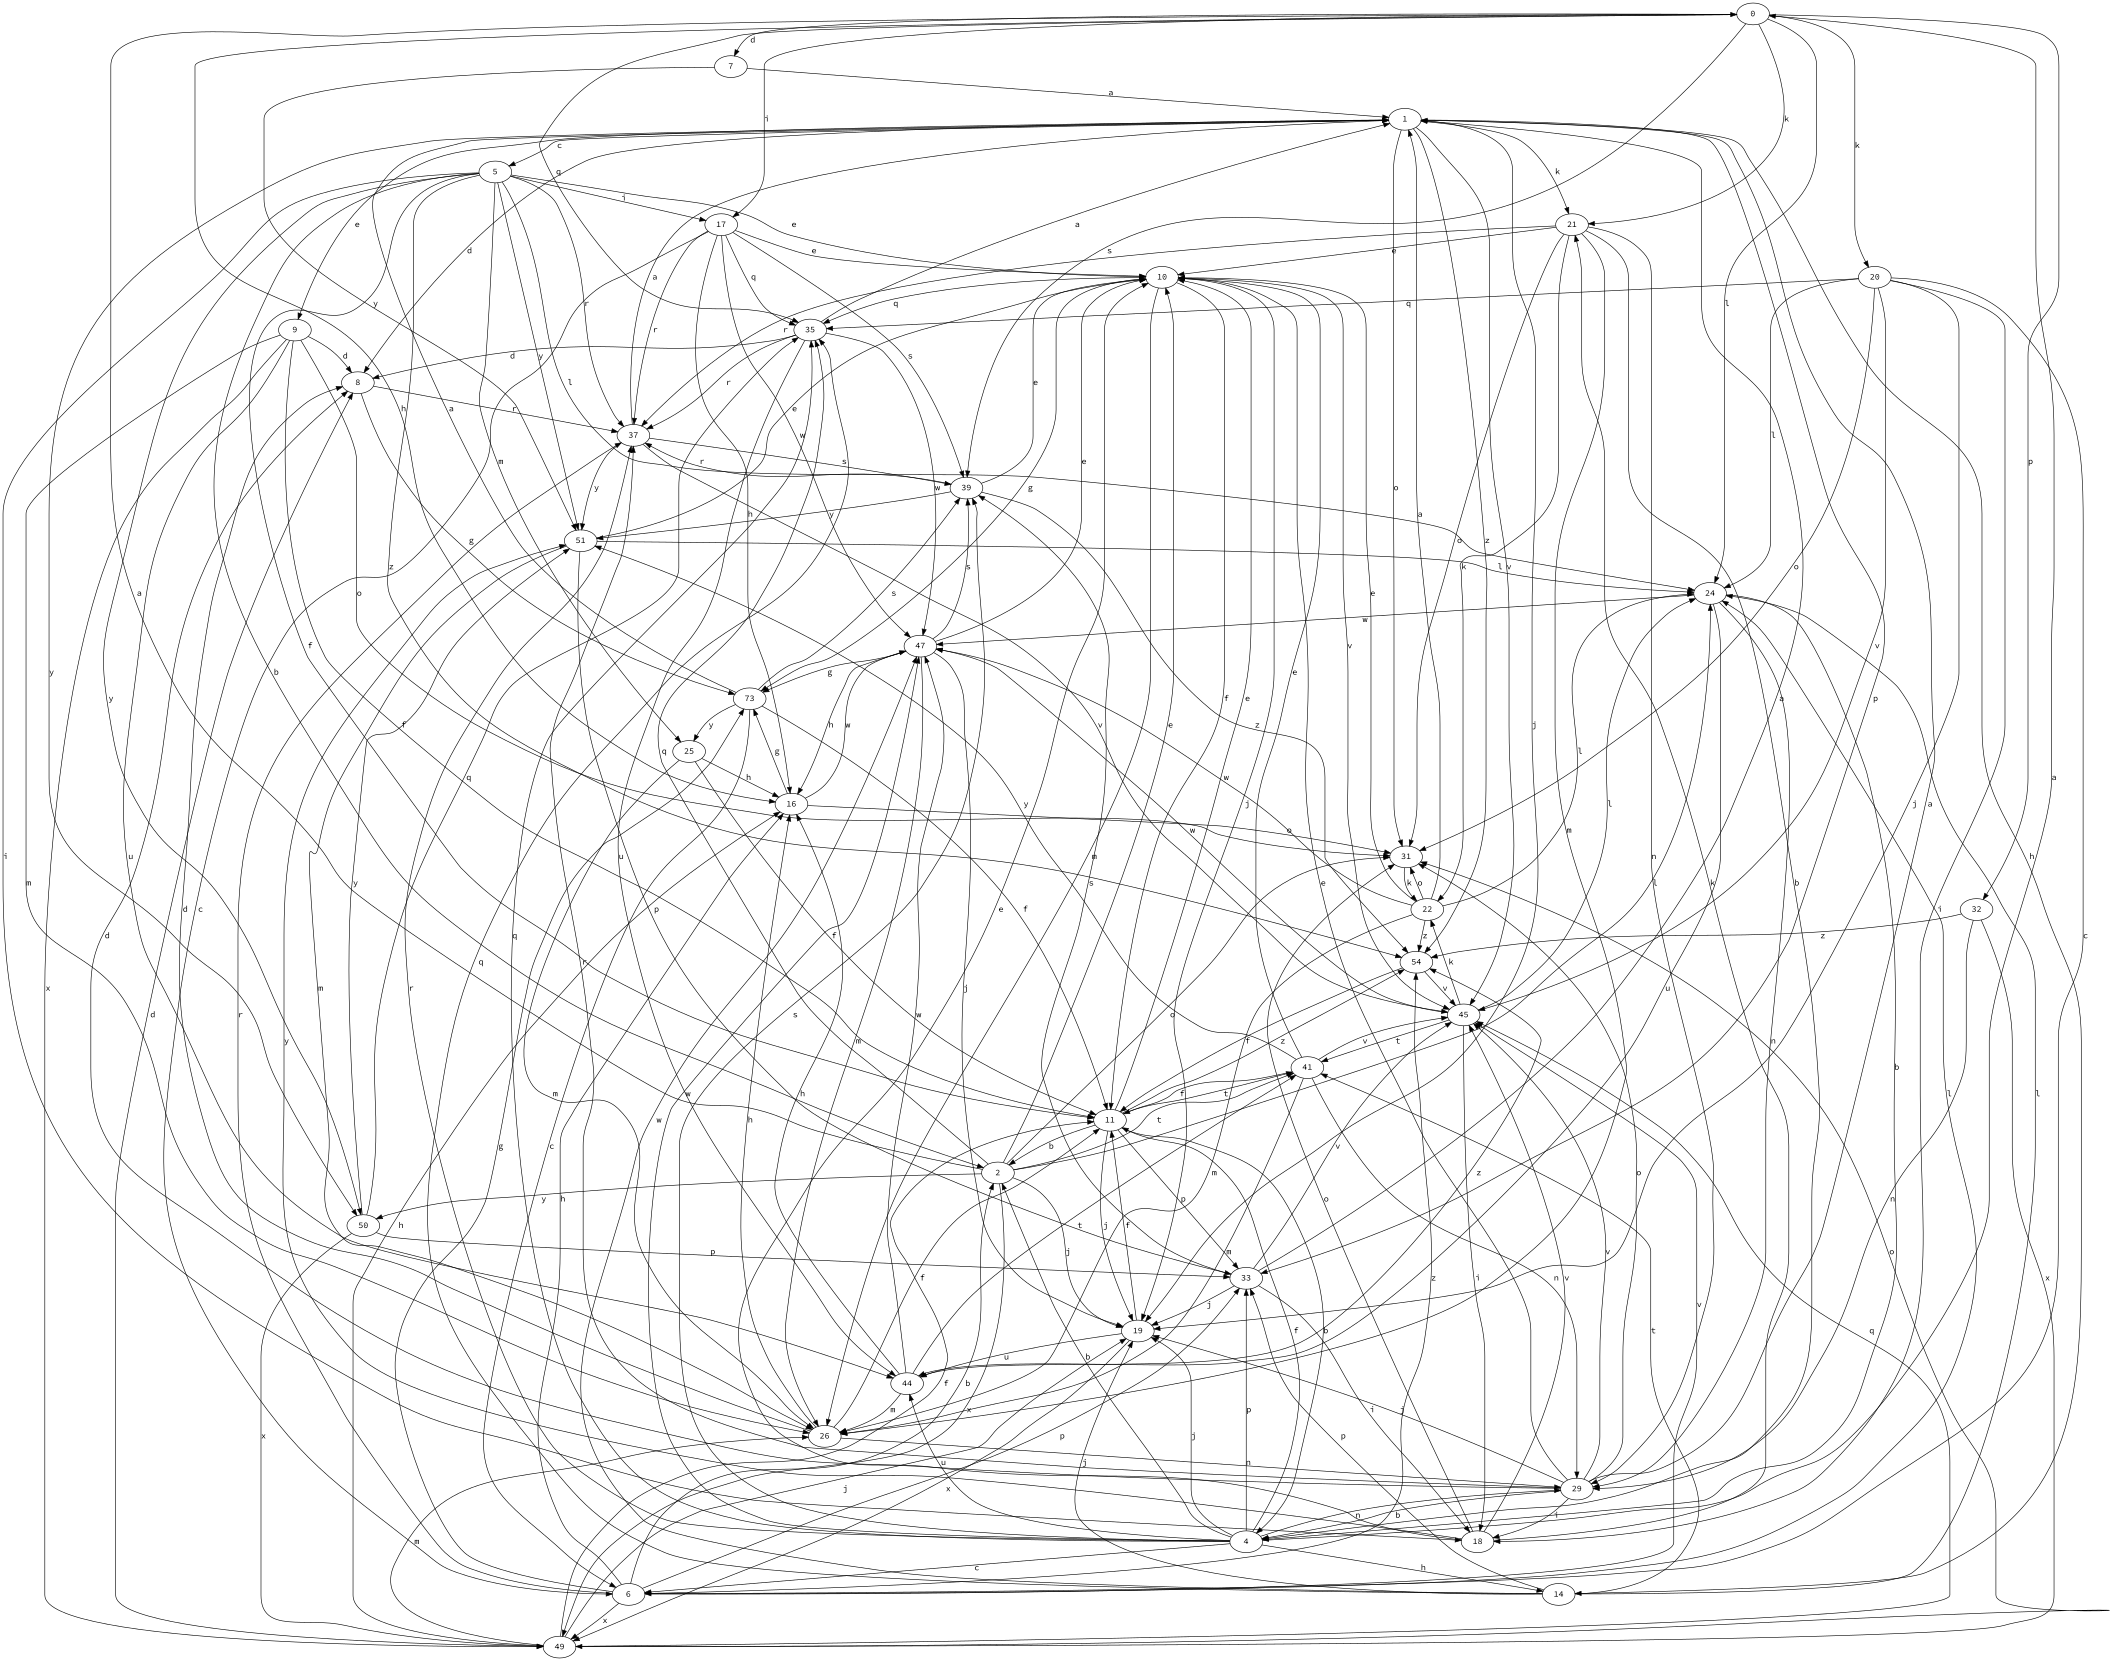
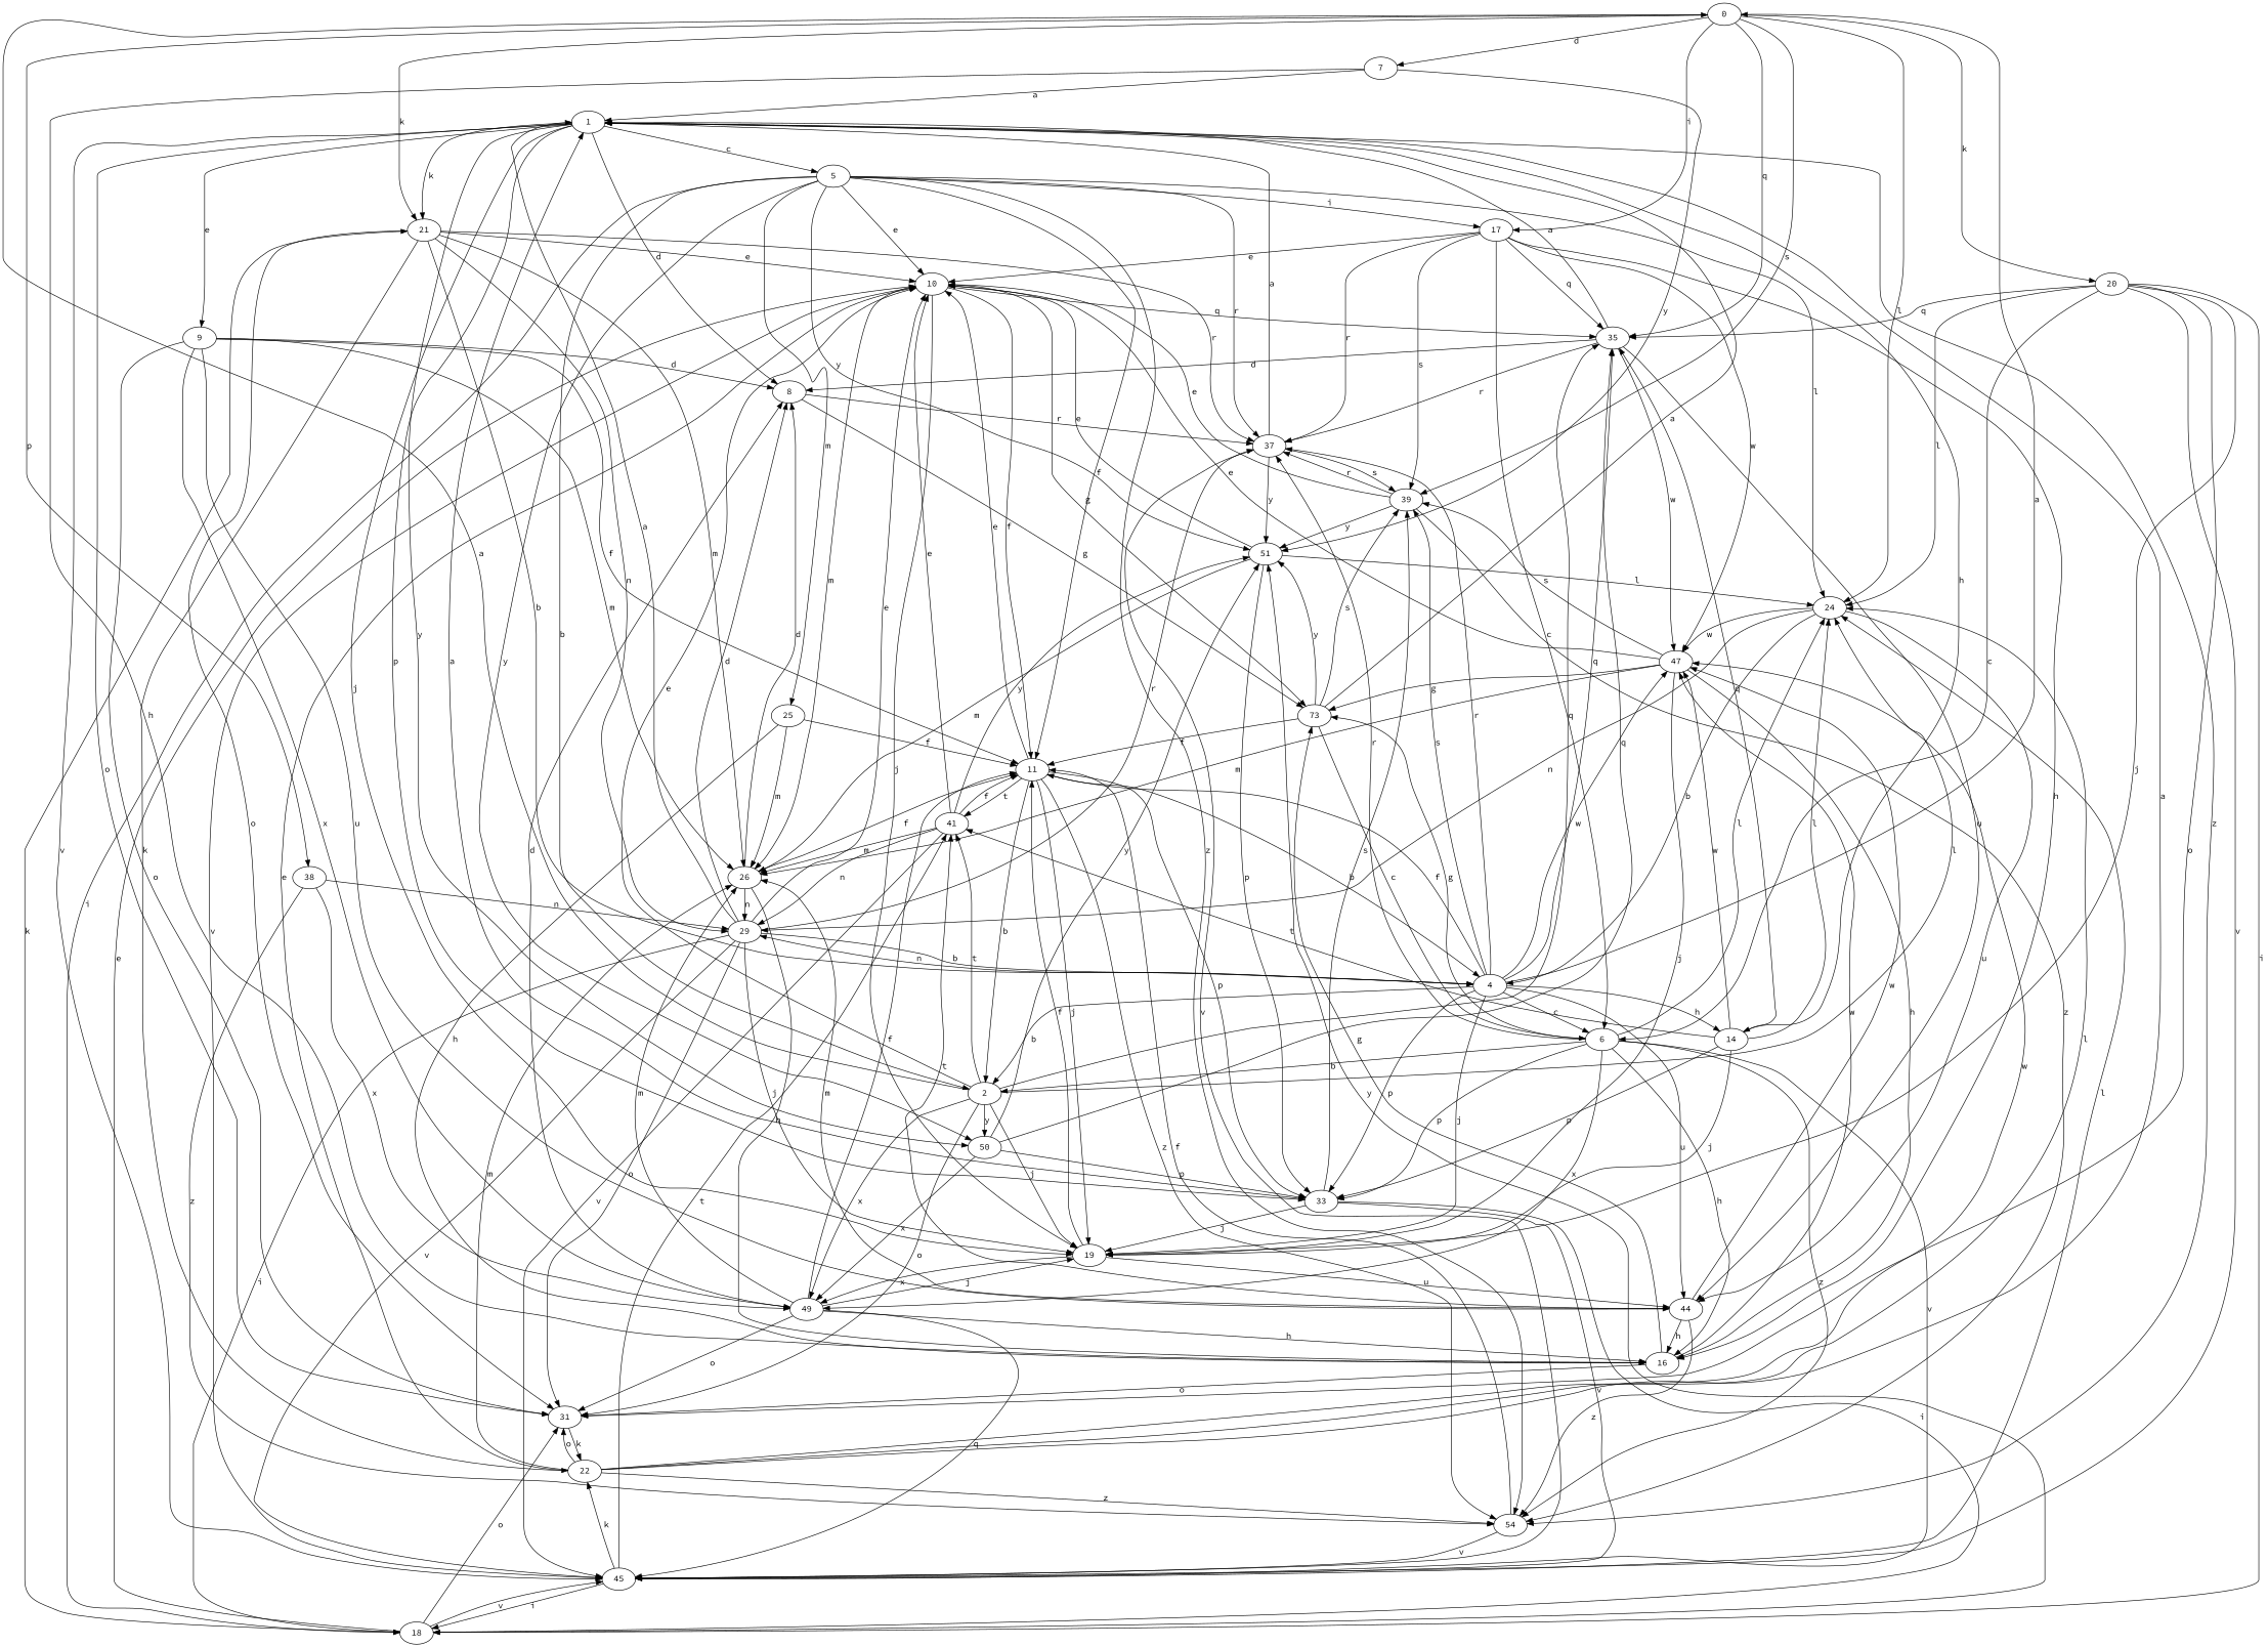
  strict digraph {
    fontname="Source Code Pro"
    node [fontname="Source Code Pro"]
    edge [fontname="Source Code Pro"]
    0
    7
    17
    20
    21
    24
-   32
+   32 [label=38]
    35
    39
    1
    51
    16
    10
    6
    37
    47
    19
    31
    45
    18
    4
    29
    26
    22
    44
    54
    49
    8
    5
    9
    14
    33
    50
    2
    11
    25
    n37 [label=73]
    41
    0 -> 7 [label=d]
    0 -> 17 [label=i]
    0 -> 20 [label=k]
    0 -> 21 [label=k]
    0 -> 24 [label=l]
    0 -> 32 [label=p]
    0 -> 35 [label=q]
    0 -> 39 [label=s]
    7 -> 1 [label=a]
    7 -> 51 [label=y]
-   0 -> 16 [label=h]
+   7 -> 16 [label=h]
    17 -> 35 [label=q]
    17 -> 39 [label=s]
    17 -> 16 [label=h]
    17 -> 10 [label=e]
    17 -> 6 [label=c]
    17 -> 37 [label=r]
    17 -> 47 [label=w]
    20 -> 24 [label=l]
    20 -> 35 [label=q]
    20 -> 6 [label=c]
    20 -> 19 [label=j]
    20 -> 31 [label=o]
    20 -> 45 [label=v]
    20 -> 18 [label=i]
    21 -> 10 [label=e]
    21 -> 37 [label=r]
    21 -> 31 [label=o]
    21 -> 4 [label=b]
    21 -> 29 [label=n]
    21 -> 26 [label=m]
    21 -> 22 [label=k]
    24 -> 47 [label=w]
    24 -> 4 [label=b]
    24 -> 29 [label=n]
    24 -> 44 [label=u]
    32 -> 29 [label=n]
    32 -> 54 [label=z]
    32 -> 49 [label=x]
    35 -> 1 [label=a]
    35 -> 37 [label=r]
    35 -> 47 [label=w]
    35 -> 44 [label=u]
    35 -> 8 [label=d]
    39 -> 51 [label=y]
    39 -> 10 [label=e]
    39 -> 37 [label=r]
    39 -> 54 [label=z]
    1 -> 21 [label=k]
    1 -> 19 [label=j]
    1 -> 31 [label=o]
    1 -> 45 [label=v]
    1 -> 54 [label=z]
    1 -> 8 [label=d]
    1 -> 5 [label=c]
    1 -> 9 [label=e]
    1 -> 14 [label=h]
    1 -> 33 [label=p]
    1 -> 50 [label=y]
    51 -> 24 [label=l]
    51 -> 10 [label=e]
    51 -> 26 [label=m]
    51 -> 33 [label=p]
    16 -> 47 [label=w]
    16 -> 31 [label=o]
    16 -> n37 [label=g]
    10 -> 35 [label=q]
    10 -> 19 [label=j]
    10 -> 45 [label=v]
    10 -> 26 [label=m]
    10 -> 11 [label=f]
    10 -> n37 [label=g]
    6 -> 24 [label=l]
    6 -> 16 [label=h]
    6 -> 37 [label=r]
    6 -> 45 [label=v]
    6 -> 54 [label=z]
    6 -> 49 [label=x]
    6 -> 33 [label=p]
    6 -> 2 [label=b]
    6 -> n37 [label=g]
    37 -> 39 [label=s]
    37 -> 1 [label=a]
    37 -> 51 [label=y]
    37 -> 45 [label=v]
    47 -> 39 [label=s]
    47 -> 16 [label=h]
    47 -> 10 [label=e]
    47 -> 19 [label=j]
    47 -> 26 [label=m]
    47 -> n37 [label=g]
    19 -> 44 [label=u]
    19 -> 49 [label=x]
    19 -> 11 [label=f]
    31 -> 22 [label=k]
    45 -> 24 [label=l]
-   45 -> 47 [label=w]
    45 -> 18 [label=i]
    45 -> 22 [label=k]
    45 -> 41 [label=t]
    18 -> 21 [label=k]
    18 -> 51 [label=y]
    18 -> 10 [label=e]
    18 -> 31 [label=o]
    18 -> 45 [label=v]
    4 -> 0 [label=a]
    4 -> 35 [label=q]
    4 -> 39 [label=s]
    4 -> 6 [label=c]
    4 -> 37 [label=r]
    4 -> 47 [label=w]
    4 -> 19 [label=j]
    4 -> 29 [label=n]
    4 -> 44 [label=u]
    4 -> 14 [label=h]
    4 -> 33 [label=p]
    4 -> 2 [label=b]
    4 -> 11 [label=f]
    29 -> 1 [label=a]
    29 -> 10 [label=e]
    29 -> 37 [label=r]
    29 -> 19 [label=j]
    29 -> 31 [label=o]
    29 -> 45 [label=v]
    29 -> 18 [label=i]
    29 -> 4 [label=b]
    29 -> 8 [label=d]
    26 -> 16 [label=h]
    26 -> 29 [label=n]
    26 -> 8 [label=d]
    26 -> 11 [label=f]
    22 -> 24 [label=l]
    22 -> 1 [label=a]
    22 -> 10 [label=e]
    22 -> 47 [label=w]
    22 -> 31 [label=o]
    22 -> 26 [label=m]
    22 -> 54 [label=z]
    44 -> 16 [label=h]
    44 -> 47 [label=w]
    44 -> 26 [label=m]
    44 -> 54 [label=z]
    44 -> 41 [label=t]
    54 -> 45 [label=v]
    54 -> 11 [label=f]
    49 -> 16 [label=h]
    49 -> 19 [label=j]
    49 -> 31 [label=o]
    49 -> 45 [label=q]
    49 -> 26 [label=m]
    49 -> 8 [label=d]
    49 -> 11 [label=f]
    8 -> 37 [label=r]
    8 -> n37 [label=g]
    5 -> 17 [label=i]
    5 -> 24 [label=l]
    5 -> 51 [label=y]
    5 -> 10 [label=e]
    5 -> 37 [label=r]
    5 -> 18 [label=i]
    5 -> 54 [label=z]
    5 -> 50 [label=y]
    5 -> 2 [label=b]
    5 -> 11 [label=f]
    5 -> 25 [label=m]
    9 -> 31 [label=o]
    9 -> 26 [label=m]
    9 -> 44 [label=u]
    9 -> 49 [label=x]
    9 -> 8 [label=d]
    9 -> 11 [label=f]
    14 -> 24 [label=l]
    14 -> 35 [label=q]
    14 -> 47 [label=w]
    14 -> 19 [label=j]
    14 -> 33 [label=p]
    14 -> 41 [label=t]
    33 -> 39 [label=s]
    33 -> 1 [label=a]
    33 -> 19 [label=j]
    33 -> 45 [label=v]
    33 -> 18 [label=i]
    50 -> 35 [label=q]
    50 -> 51 [label=y]
    50 -> 49 [label=x]
    50 -> 33 [label=p]
    2 -> 0 [label=a]
    2 -> 24 [label=l]
    2 -> 35 [label=q]
    2 -> 10 [label=e]
    2 -> 19 [label=j]
    2 -> 31 [label=o]
    2 -> 49 [label=x]
    2 -> 50 [label=y]
    2 -> 41 [label=t]
    11 -> 10 [label=e]
    11 -> 19 [label=j]
    11 -> 4 [label=b]
    11 -> 54 [label=z]
    11 -> 33 [label=p]
    11 -> 2 [label=b]
    11 -> 41 [label=t]
    25 -> 16 [label=h]
    25 -> 26 [label=m]
    25 -> 11 [label=f]
    n37 -> 39 [label=s]
    n37 -> 1 [label=a]
-   n37 -> 25 [label=y]
+   n37 -> 51 [label=y]
    n37 -> 6 [label=c]
    n37 -> 11 [label=f]
    41 -> 51 [label=y]
    41 -> 10 [label=e]
    41 -> 45 [label=v]
    41 -> 29 [label=n]
    41 -> 26 [label=m]
    41 -> 11 [label=f]
  }
